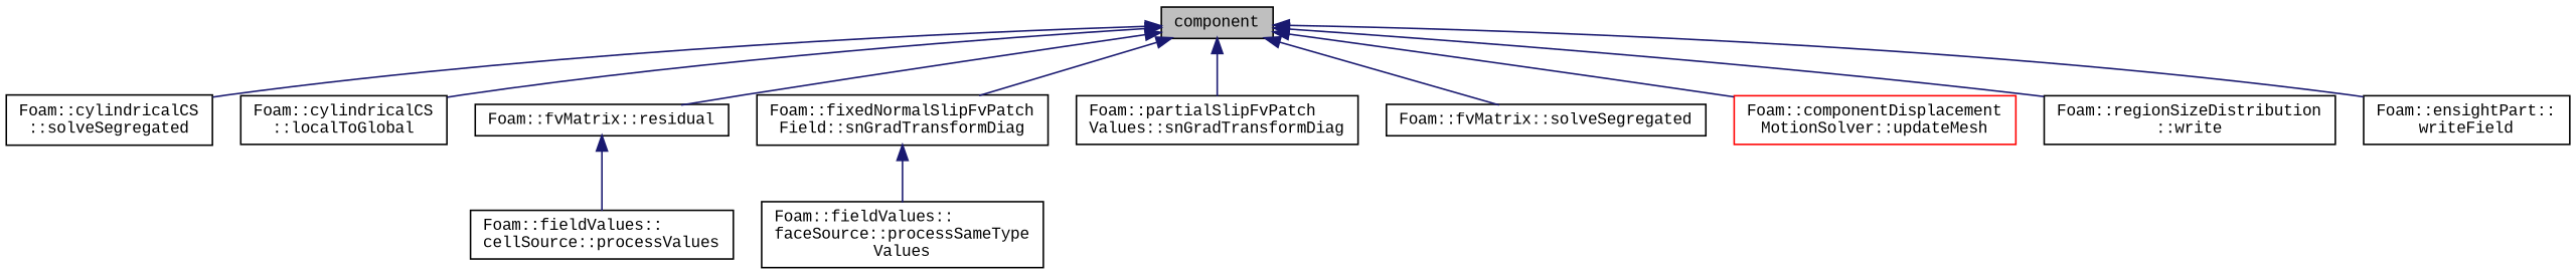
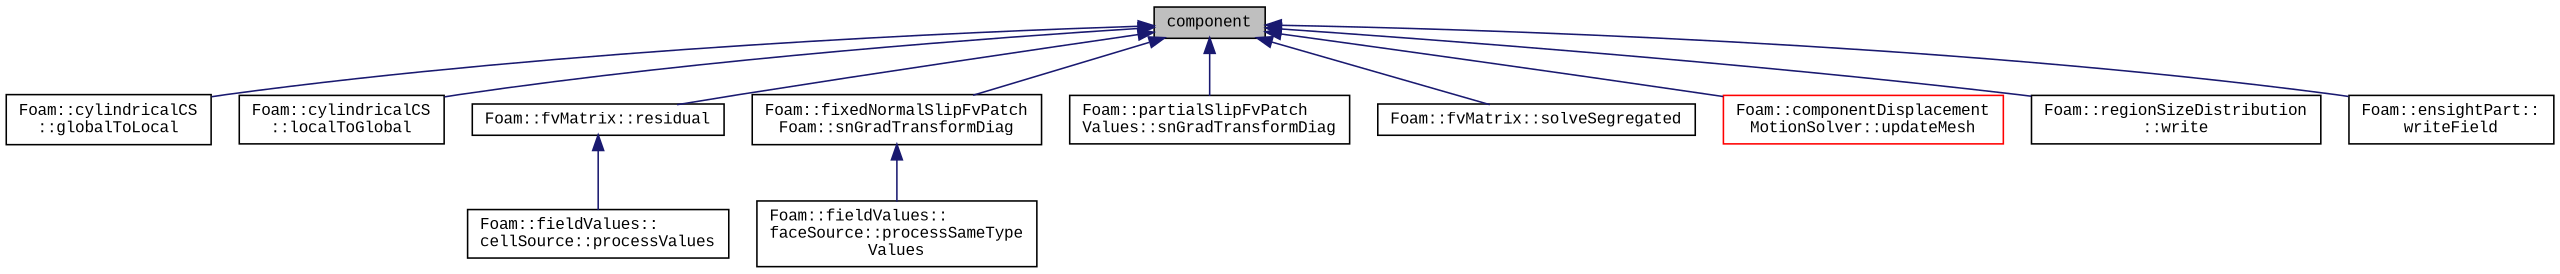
  digraph {
    fontname="Liberation Mono"
    rankdir=TB
    node [color=black fontname="Liberation Mono" fontsize=10 shape=record]
    edge [color=midnightblue dir=back fontname="Liberation Mono" fontsize=10 labelfontname=FreeSans labelfontsize=10 style=solid]
    n1 [fillcolor=grey75 fontcolor=black height=0.2 label=component style=filled width=0.4]
-   n2 [height=0.2 label="Foam::cylindricalCS\l::solveSegregated" width=0.4]
+   n2 [height=0.2 label="Foam::cylindricalCS\l::globalToLocal" width=0.4]
    n3 [height=0.2 label="Foam::cylindricalCS\l::localToGlobal" width=0.4]
    n4 [height=0.2 label="Foam::fvMatrix::residual" width=0.4]
-   n5 [height=0.2 label="Foam::fixedNormalSlipFvPatch\lField::snGradTransformDiag" width=0.4]
+   n5 [height=0.2 label="Foam::fixedNormalSlipFvPatch\lFoam::snGradTransformDiag" width=0.4]
    n6 [height=0.2 label="Foam::partialSlipFvPatch\lValues::snGradTransformDiag" width=0.4]
    n7 [height=0.2 label="Foam::fvMatrix::solveSegregated" width=0.4]
    n8 [color=red height=0.2 label="Foam::componentDisplacement\lMotionSolver::updateMesh" width=0.4]
    n9 [height=0.2 label="Foam::regionSizeDistribution\l::write" width=0.4]
    n10 [height=0.2 label="Foam::ensightPart::\lwriteField" width=0.4]
    n11 [height=0.2 label="Foam::fieldValues::\lfaceSource::processSameType\lValues" width=0.4]
    n12 [height=0.2 label="Foam::fieldValues::\lcellSource::processValues" width=0.4]
    n1 -> n2
    n1 -> n3
    n1 -> n4
    n1 -> n5
    n1 -> n6
    n1 -> n7
    n1 -> n8
    n1 -> n9
    n1 -> n10
    n4 -> n12
    n5 -> n11
  }
